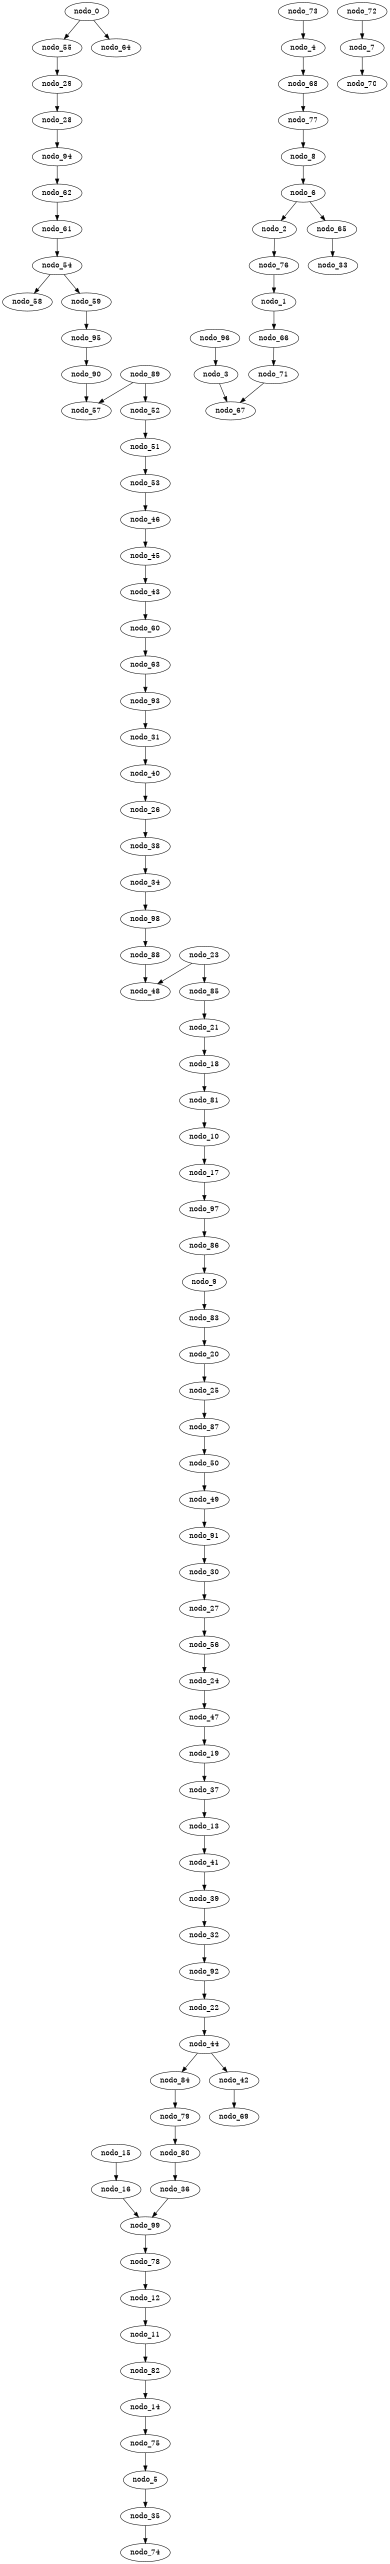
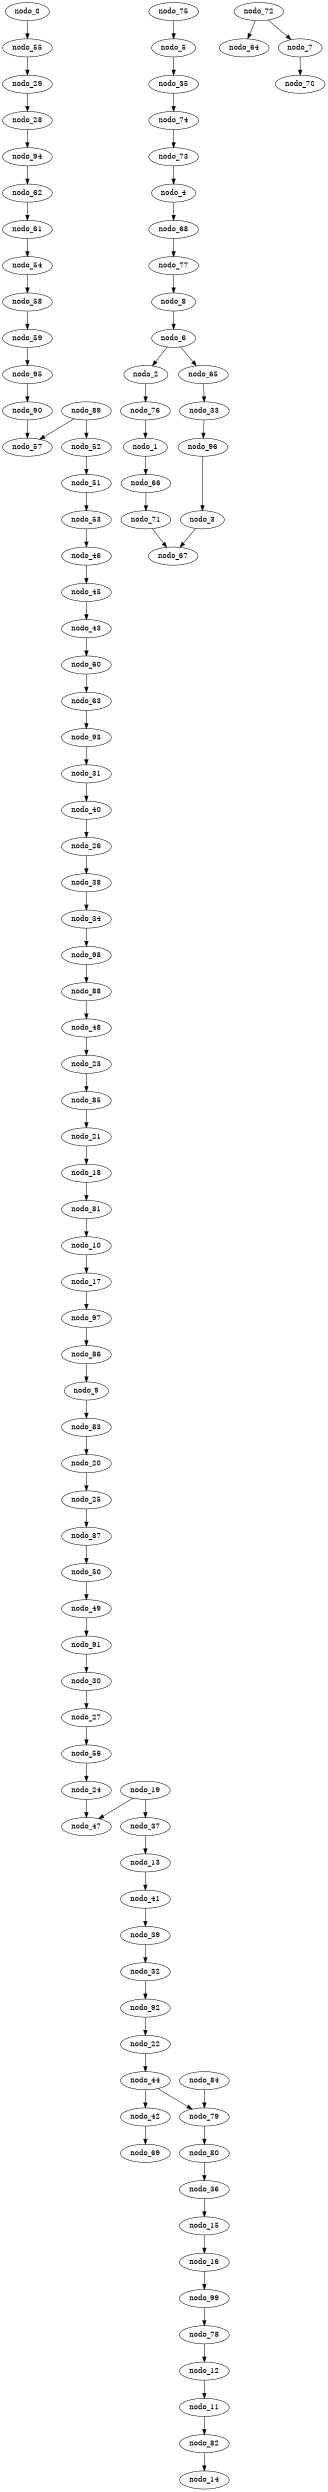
  digraph {
    nodo_27
    nodo_56
    nodo_24
    nodo_47
    nodo_22
    nodo_44
    nodo_84
    nodo_42
    nodo_79
    nodo_69
    nodo_81
    nodo_10
    nodo_17
    nodo_97
    nodo_45
    nodo_43
    nodo_60
    nodo_63
    nodo_75
    nodo_5
    nodo_35
    nodo_74
    nodo_62
    nodo_61
    nodo_54
    nodo_58
    nodo_40
    nodo_26
    nodo_38
    nodo_34
    nodo_88
    nodo_48
    nodo_23
    nodo_85
    nodo_2
    nodo_76
    nodo_1
    nodo_66
    nodo_19
    nodo_37
    nodo_13
    nodo_41
    nodo_0
    nodo_55
    nodo_29
    nodo_28
    nodo_31
    nodo_86
    nodo_9
    nodo_92
    nodo_78
    nodo_12
    nodo_11
    nodo_82
    nodo_98
    nodo_32
    nodo_83
    nodo_20
    nodo_51
    nodo_53
    nodo_46
    nodo_80
    nodo_36
    nodo_15
    nodo_16
    nodo_95
    nodo_90
    nodo_57
    nodo_21
    nodo_25
    nodo_87
    nodo_39
    nodo_73
    nodo_4
    nodo_50
    nodo_14
    nodo_59
    nodo_94
    nodo_3
    nodo_67
    nodo_68
    nodo_99
    nodo_18
    nodo_6
    nodo_65
    nodo_33
    nodo_77
    nodo_8
    nodo_96
    nodo_93
    nodo_52
    nodo_71
    nodo_72
    nodo_64
    nodo_7
    nodo_70
    nodo_30
    nodo_49
    nodo_91
    nodo_89
    nodo_27 -> nodo_56
    nodo_56 -> nodo_24
    nodo_24 -> nodo_47
-   nodo_47 -> nodo_19
+   nodo_19 -> nodo_47
    nodo_22 -> nodo_44
-   nodo_44 -> nodo_84
+   nodo_44 -> nodo_79
    nodo_44 -> nodo_42
    nodo_84 -> nodo_79
    nodo_42 -> nodo_69
    nodo_79 -> nodo_80
    nodo_81 -> nodo_10
    nodo_10 -> nodo_17
    nodo_17 -> nodo_97
    nodo_97 -> nodo_86
    nodo_45 -> nodo_43
    nodo_43 -> nodo_60
    nodo_60 -> nodo_63
    nodo_63 -> nodo_93
    nodo_75 -> nodo_5
    nodo_5 -> nodo_35
    nodo_35 -> nodo_74
+   nodo_74 -> nodo_73
    nodo_62 -> nodo_61
    nodo_61 -> nodo_54
    nodo_54 -> nodo_58
-   nodo_54 -> nodo_59
+   nodo_58 -> nodo_59
    nodo_40 -> nodo_26
    nodo_26 -> nodo_38
    nodo_38 -> nodo_34
    nodo_34 -> nodo_98
    nodo_88 -> nodo_48
-   nodo_23 -> nodo_48
+   nodo_48 -> nodo_23
    nodo_23 -> nodo_85
    nodo_85 -> nodo_21
    nodo_2 -> nodo_76
    nodo_76 -> nodo_1
    nodo_1 -> nodo_66
    nodo_66 -> nodo_71
    nodo_19 -> nodo_37
    nodo_37 -> nodo_13
    nodo_13 -> nodo_41
    nodo_41 -> nodo_39
    nodo_0 -> nodo_55
    nodo_55 -> nodo_29
    nodo_29 -> nodo_28
    nodo_28 -> nodo_94
    nodo_31 -> nodo_40
    nodo_86 -> nodo_9
    nodo_9 -> nodo_83
    nodo_92 -> nodo_22
    nodo_78 -> nodo_12
    nodo_12 -> nodo_11
    nodo_11 -> nodo_82
    nodo_82 -> nodo_14
    nodo_98 -> nodo_88
    nodo_32 -> nodo_92
    nodo_83 -> nodo_20
    nodo_20 -> nodo_25
    nodo_51 -> nodo_53
    nodo_53 -> nodo_46
    nodo_46 -> nodo_45
    nodo_80 -> nodo_36
-   nodo_36 -> nodo_99
+   nodo_36 -> nodo_15
    nodo_15 -> nodo_16
    nodo_16 -> nodo_99
    nodo_95 -> nodo_90
    nodo_90 -> nodo_57
    nodo_21 -> nodo_18
    nodo_25 -> nodo_87
    nodo_87 -> nodo_50
    nodo_39 -> nodo_32
    nodo_73 -> nodo_4
    nodo_4 -> nodo_68
    nodo_50 -> nodo_49
-   nodo_14 -> nodo_75
    nodo_59 -> nodo_95
    nodo_94 -> nodo_62
    nodo_3 -> nodo_67
    nodo_68 -> nodo_77
    nodo_99 -> nodo_78
    nodo_18 -> nodo_81
    nodo_6 -> nodo_2
    nodo_6 -> nodo_65
    nodo_65 -> nodo_33
+   nodo_33 -> nodo_96
    nodo_77 -> nodo_8
    nodo_8 -> nodo_6
    nodo_96 -> nodo_3
    nodo_93 -> nodo_31
    nodo_52 -> nodo_51
    nodo_71 -> nodo_67
-   nodo_0 -> nodo_64
+   nodo_72 -> nodo_64
    nodo_72 -> nodo_7
    nodo_7 -> nodo_70
    nodo_30 -> nodo_27
    nodo_49 -> nodo_91
    nodo_91 -> nodo_30
    nodo_89 -> nodo_57
    nodo_89 -> nodo_52
  }
